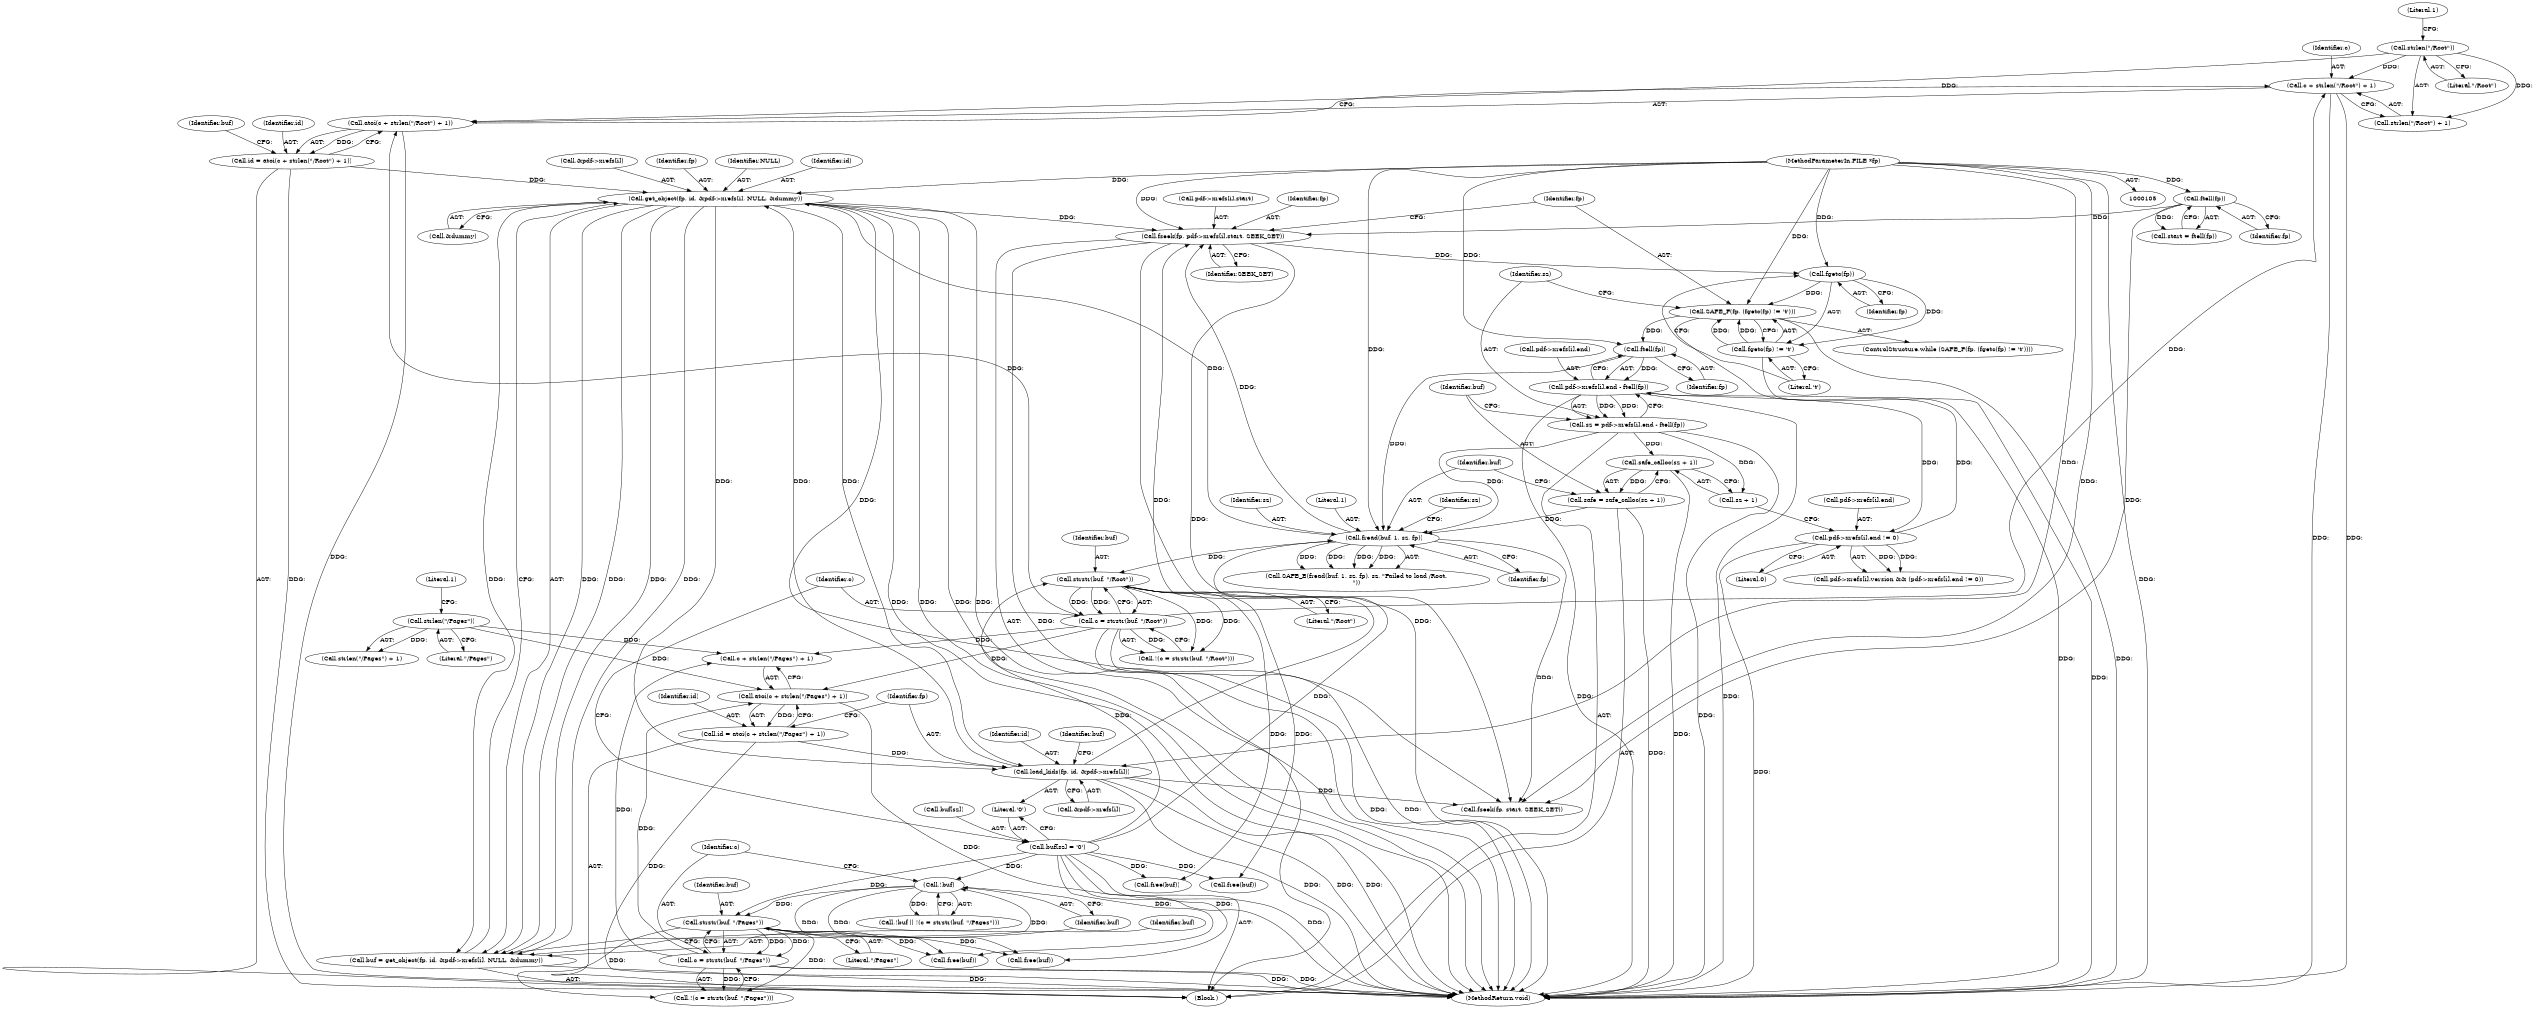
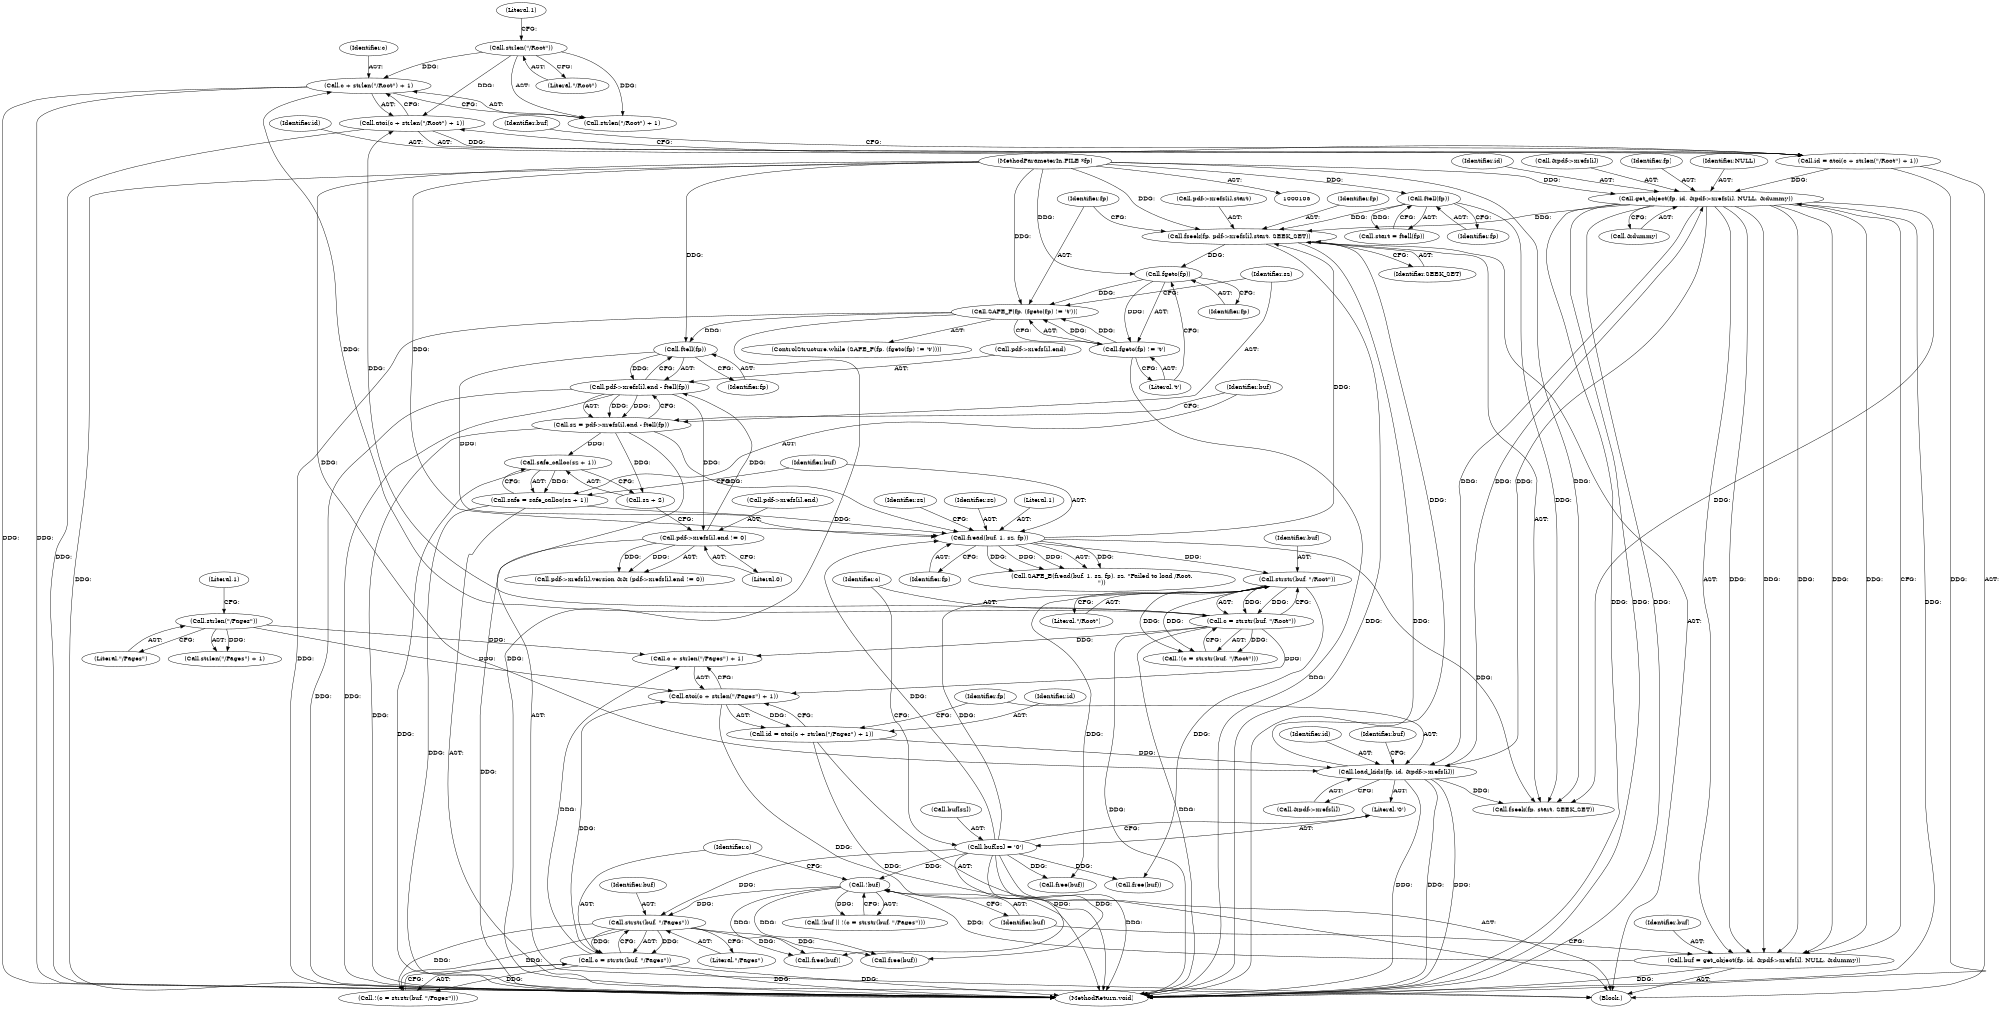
  digraph {
    n1 [label="(Call,c + strlen(\"/Root\") + 1)"]
    n2 [label="(Call,atoi(c + strlen(\"/Root\") + 1))"]
    n3 [label="(MethodReturn,void)"]
    n4 [label="(Call,strlen(\"/Root\") + 1)"]
    n5 [label="(Call,id = atoi(c + strlen(\"/Root\") + 1))"]
    n6 [label="(Call,c = strstr(buf, \"/Root\"))"]
    n7 [label="(Call,strstr(buf, \"/Root\"))"]
    n8 [label="(Call,atoi(c + strlen(\"/Pages\") + 1))"]
    n9 [label="(Call,!(c = strstr(buf, \"/Root\")))"]
    n10 [label="(Call,c + strlen(\"/Pages\") + 1)"]
    n11 [label="(Literal,\"/Root\")"]
    n12 [label="(Call,free(buf))"]
    n13 [label="(Call,free(buf))"]
    n14 [label="(Call,id = atoi(c + strlen(\"/Pages\") + 1))"]
    n15 [label="(Call,fread(buf, 1, sz, fp))"]
    n16 [label="(Call,fseek(fp, pdf->xrefs[i].start, SEEK_SET))"]
    n17 [label="(Call,get_object(fp, id, &pdf->xrefs[i], NULL, &dummy))"]
    n18 [label="(Call,SAFE_E(fread(buf, 1, sz, fp), sz, \"Failed to load /Root.\n\"))"]
    n19 [label="(Call,fseek(fp, start, SEEK_SET))"]
    n20 [label="(Identifier,fp)"]
    n21 [label="(Block,)"]
    n22 [label="(Call,fgetc(fp))"]
    n23 [label="(Identifier,SEEK_SET)"]
    n24 [label="(Call,load_kids(fp, id, &pdf->xrefs[i]))"]
    n25 [label="(Call,buf = get_object(fp, id, &pdf->xrefs[i], NULL, &dummy))"]
    n26 [label="(Call,&dummy)"]
    n27 [label="(Call,buf[sz] = '\0')"]
    n28 [label="(Call,strstr(buf, \"/Pages\"))"]
    n29 [label="(Call,!buf)"]
    n30 [label="(Literal,'\0')"]
    n31 [label="(Call,free(buf))"]
    n32 [label="(Call,free(buf))"]
    n33 [label="(Call,c = strstr(buf, \"/Pages\"))"]
    n34 [label="(Call,!(c = strstr(buf, \"/Pages\")))"]
    n35 [label="(Literal,\"/Pages\")"]
    n36 [label="(Call,!buf || !(c = strstr(buf, \"/Pages\")))"]
    n37 [label="(Identifier,buf)"]
    n38 [label="(Call,safe = safe_calloc(sz + 1))"]
    n39 [label="(Call,safe_calloc(sz + 1))"]
-   n40 [label="(Call,sz + 1)"]
+   n40 [label="(Call,sz + 2)"]
    n41 [label="(Call,pdf->xrefs[i].end != 0)"]
    n42 [label="(Call,sz = pdf->xrefs[i].end - ftell(fp))"]
    n43 [label="(Call,pdf->xrefs[i].end - ftell(fp))"]
    n44 [label="(Call,ftell(fp))"]
    n45 [label="(Call,pdf->xrefs[i].version && (pdf->xrefs[i].end != 0))"]
    n46 [label="(Literal,0)"]
    n47 [label="(Identifier,fp)"]
    n48 [label="(Call,SAFE_F(fp, (fgetc(fp) != 't')))"]
    n49 [label="(Call,fgetc(fp) != 't')"]
    n50 [label="(ControlStructure,while (SAFE_F(fp, (fgetc(fp) != 't'))))"]
    n51 [label="(Literal,'t')"]
    n52 [label="(Identifier,fp)"]
    n53 [label="(Call,&pdf->xrefs[i])"]
    n54 [label="(MethodParameterIn,FILE *fp)"]
    n55 [label="(Call,ftell(fp))"]
    1000105
    n57 [label="(Call,start = ftell(fp))"]
    n58 [label="(Identifier,fp)"]
    n59 [label="(Call,strlen(\"/Root\"))"]
    n60 [label="(Literal,\"/Root\")"]
    n61 [label="(Call,strlen(\"/Pages\"))"]
    n62 [label="(Literal,\"/Pages\")"]
    n63 [label="(Call,strlen(\"/Pages\") + 1)"]
    n64 [label="(Identifier,buf)"]
    n65 [label="(Identifier,sz)"]
    n66 [label="(Call,buf[sz])"]
    n67 [label="(Identifier,c)"]
    n68 [label="(Identifier,buf)"]
    n69 [label="(Call,pdf->xrefs[i].end)"]
    n70 [label="(Call,pdf->xrefs[i].end)"]
    n71 [label="(Identifier,fp)"]
    n72 [label="(Identifier,c)"]
    n73 [label="(Identifier,sz)"]
    n74 [label="(Literal,1)"]
    n75 [label="(Identifier,id)"]
    n76 [label="(Identifier,id)"]
    n77 [label="(Identifier,id)"]
    n78 [label="(Literal,1)"]
    n79 [label="(Call,&pdf->xrefs[i])"]
    n80 [label="(Identifier,buf)"]
    n81 [label="(Identifier,fp)"]
    n82 [label="(Identifier,buf)"]
    n83 [label="(Literal,1)"]
    n84 [label="(Identifier,c)"]
    n85 [label="(Identifier,id)"]
    n86 [label="(Identifier,buf)"]
    n87 [label="(Identifier,buf)"]
    n88 [label="(Identifier,fp)"]
    n89 [label="(Call,pdf->xrefs[i].start)"]
    n90 [label="(Identifier,fp)"]
    n91 [label="(Identifier,buf)"]
    n92 [label="(Identifier,sz)"]
    n93 [label="(Identifier,NULL)"]
    n1 -> n2 [label="AST: "]
    n1 -> n3 [label="DDG: "]
    n1 -> n3 [label="DDG: "]
    n1 -> n4 [label="CFG: "]
    n2 -> n1 [label="CFG: "]
    n2 -> n3 [label="DDG: "]
    n2 -> n5 [label="AST: "]
    n2 -> n5 [label="DDG: "]
    n4 -> n1 [label="AST: "]
    n5 -> n2 [label="CFG: "]
    n5 -> n3 [label="DDG: "]
    n5 -> n17 [label="DDG: "]
    n5 -> n21 [label="AST: "]
    n6 -> n1 [label="DDG: "]
    n6 -> n2 [label="DDG: "]
    n6 -> n3 [label="DDG: "]
    n6 -> n3 [label="DDG: "]
    n6 -> n7 [label="CFG: "]
    n6 -> n8 [label="DDG: "]
    n6 -> n9 [label="AST: "]
    n6 -> n9 [label="DDG: "]
    n6 -> n10 [label="DDG: "]
    n7 -> n6 [label="AST: "]
    n7 -> n6 [label="DDG: "]
    n7 -> n6 [label="DDG: "]
    n7 -> n9 [label="DDG: "]
    n7 -> n9 [label="DDG: "]
    n7 -> n11 [label="CFG: "]
    n7 -> n12 [label="DDG: "]
    n7 -> n13 [label="DDG: "]
    n8 -> n3 [label="DDG: "]
    n8 -> n10 [label="CFG: "]
    n8 -> n14 [label="AST: "]
    n8 -> n14 [label="DDG: "]
    n9 -> n6 [label="CFG: "]
    n10 -> n8 [label="AST: "]
    n11 -> n7 [label="AST: "]
    n14 -> n3 [label="DDG: "]
    n14 -> n8 [label="CFG: "]
    n14 -> n21 [label="AST: "]
    n14 -> n24 [label="DDG: "]
    n15 -> n7 [label="DDG: "]
    n15 -> n16 [label="DDG: "]
-   n15 -> n17 [label="DDG: "]
    n15 -> n18 [label="AST: "]
    n15 -> n18 [label="DDG: "]
    n15 -> n18 [label="DDG: "]
    n15 -> n18 [label="DDG: "]
    n15 -> n18 [label="DDG: "]
    n15 -> n19 [label="DDG: "]
    n15 -> n20 [label="CFG: "]
    n16 -> n3 [label="DDG: "]
    n16 -> n3 [label="DDG: "]
-   n16 -> n19 [label="DDG: "]
+   n16 -> n19 [label="AST: "]
    n16 -> n21 [label="AST: "]
    n16 -> n22 [label="DDG: "]
    n16 -> n23 [label="CFG: "]
    n17 -> n3 [label="DDG: "]
    n17 -> n3 [label="DDG: "]
    n17 -> n3 [label="DDG: "]
    n17 -> n3 [label="DDG: "]
    n17 -> n16 [label="DDG: "]
    n17 -> n19 [label="DDG: "]
    n17 -> n24 [label="DDG: "]
    n17 -> n24 [label="DDG: "]
    n17 -> n25 [label="AST: "]
    n17 -> n25 [label="DDG: "]
    n17 -> n25 [label="DDG: "]
    n17 -> n25 [label="DDG: "]
    n17 -> n25 [label="DDG: "]
    n17 -> n25 [label="DDG: "]
    n17 -> n26 [label="CFG: "]
    n20 -> n15 [label="AST: "]
    n22 -> n48 [label="DDG: "]
    n22 -> n49 [label="AST: "]
    n22 -> n49 [label="DDG: "]
    n22 -> n52 [label="CFG: "]
    n23 -> n16 [label="AST: "]
    n24 -> n3 [label="DDG: "]
    n24 -> n3 [label="DDG: "]
    n24 -> n3 [label="DDG: "]
    n24 -> n16 [label="DDG: "]
    n24 -> n17 [label="DDG: "]
    n24 -> n19 [label="DDG: "]
    n24 -> n30 [label="AST: "]
    n24 -> n53 [label="CFG: "]
    n25 -> n3 [label="DDG: "]
    n25 -> n17 [label="CFG: "]
    n25 -> n21 [label="AST: "]
    n25 -> n29 [label="DDG: "]
    n26 -> n17 [label="AST: "]
    n27 -> n3 [label="DDG: "]
    n27 -> n7 [label="DDG: "]
    n27 -> n12 [label="DDG: "]
    n27 -> n13 [label="DDG: "]
    n27 -> n15 [label="DDG: "]
    n27 -> n21 [label="AST: "]
    n27 -> n28 [label="DDG: "]
    n27 -> n29 [label="DDG: "]
    n27 -> n30 [label="CFG: "]
    n27 -> n31 [label="DDG: "]
    n27 -> n32 [label="DDG: "]
    n28 -> n31 [label="DDG: "]
    n28 -> n32 [label="DDG: "]
    n28 -> n33 [label="AST: "]
    n28 -> n33 [label="DDG: "]
    n28 -> n33 [label="DDG: "]
    n28 -> n34 [label="DDG: "]
    n28 -> n34 [label="DDG: "]
    n28 -> n35 [label="CFG: "]
    n29 -> n28 [label="DDG: "]
    n29 -> n31 [label="DDG: "]
    n29 -> n32 [label="DDG: "]
    n29 -> n36 [label="AST: "]
    n29 -> n36 [label="DDG: "]
    n29 -> n37 [label="CFG: "]
    n30 -> n27 [label="AST: "]
    n33 -> n3 [label="DDG: "]
    n33 -> n3 [label="DDG: "]
    n33 -> n8 [label="DDG: "]
    n33 -> n10 [label="DDG: "]
    n33 -> n28 [label="CFG: "]
    n33 -> n34 [label="AST: "]
    n33 -> n34 [label="DDG: "]
    n34 -> n33 [label="CFG: "]
    n35 -> n28 [label="AST: "]
    n36 -> n29 [label="CFG: "]
    n37 -> n25 [label="CFG: "]
    n37 -> n29 [label="AST: "]
    n38 -> n3 [label="DDG: "]
    n38 -> n15 [label="DDG: "]
    n38 -> n21 [label="AST: "]
    n38 -> n39 [label="CFG: "]
    n39 -> n3 [label="DDG: "]
    n39 -> n38 [label="AST: "]
    n39 -> n38 [label="DDG: "]
    n39 -> n40 [label="CFG: "]
    n40 -> n39 [label="AST: "]
    n40 -> n41 [label="CFG: "]
    n41 -> n3 [label="DDG: "]
    n41 -> n43 [label="DDG: "]
    n41 -> n45 [label="AST: "]
    n41 -> n45 [label="DDG: "]
    n41 -> n45 [label="DDG: "]
    n41 -> n46 [label="CFG: "]
    n42 -> n3 [label="DDG: "]
    n42 -> n15 [label="DDG: "]
    n42 -> n21 [label="AST: "]
    n42 -> n39 [label="DDG: "]
    n42 -> n40 [label="DDG: "]
    n42 -> n43 [label="CFG: "]
    n43 -> n3 [label="DDG: "]
    n43 -> n3 [label="DDG: "]
    n43 -> n41 [label="DDG: "]
    n43 -> n42 [label="AST: "]
    n43 -> n42 [label="DDG: "]
    n43 -> n42 [label="DDG: "]
    n43 -> n44 [label="CFG: "]
    n44 -> n15 [label="DDG: "]
    n44 -> n43 [label="AST: "]
    n44 -> n43 [label="DDG: "]
    n44 -> n47 [label="CFG: "]
    n46 -> n41 [label="AST: "]
    n47 -> n44 [label="AST: "]
    n48 -> n3 [label="DDG: "]
    n48 -> n3 [label="DDG: "]
    n48 -> n44 [label="DDG: "]
    n48 -> n49 [label="CFG: "]
    n48 -> n50 [label="AST: "]
    n49 -> n3 [label="DDG: "]
    n49 -> n48 [label="AST: "]
    n49 -> n48 [label="DDG: "]
    n49 -> n48 [label="DDG: "]
    n49 -> n51 [label="CFG: "]
    n51 -> n22 [label="CFG: "]
    n51 -> n49 [label="AST: "]
    n52 -> n22 [label="AST: "]
    n53 -> n24 [label="AST: "]
    n54 -> n3 [label="DDG: "]
    n54 -> n15 [label="DDG: "]
    n54 -> n16 [label="DDG: "]
    n54 -> n17 [label="DDG: "]
    n54 -> n19 [label="DDG: "]
    n54 -> n22 [label="DDG: "]
    n54 -> n24 [label="DDG: "]
    n54 -> n44 [label="DDG: "]
    n54 -> n48 [label="DDG: "]
    n54 -> n55 [label="DDG: "]
    n54 -> 1000105 [label="AST: "]
    n55 -> n16 [label="DDG: "]
    n55 -> n19 [label="DDG: "]
    n55 -> n57 [label="AST: "]
    n55 -> n57 [label="DDG: "]
    n55 -> n58 [label="CFG: "]
    n57 -> n55 [label="CFG: "]
    n58 -> n55 [label="AST: "]
    n59 -> n1 [label="DDG: "]
    n59 -> n2 [label="DDG: "]
    n59 -> n4 [label="AST: "]
    n59 -> n4 [label="DDG: "]
    n59 -> n60 [label="CFG: "]
    n60 -> n59 [label="AST: "]
    n61 -> n8 [label="DDG: "]
    n61 -> n10 [label="DDG: "]
    n61 -> n62 [label="CFG: "]
    n61 -> n63 [label="AST: "]
    n61 -> n63 [label="DDG: "]
    n62 -> n61 [label="AST: "]
    n64 -> n7 [label="AST: "]
    n65 -> n15 [label="AST: "]
    n66 -> n27 [label="AST: "]
    n67 -> n29 [label="CFG: "]
    n67 -> n33 [label="AST: "]
    n68 -> n28 [label="AST: "]
    n69 -> n41 [label="AST: "]
    n70 -> n43 [label="AST: "]
    n71 -> n14 [label="CFG: "]
    n71 -> n24 [label="AST: "]
    n72 -> n1 [label="AST: "]
    n73 -> n42 [label="AST: "]
    n73 -> n48 [label="CFG: "]
    n74 -> n15 [label="AST: "]
    n75 -> n5 [label="AST: "]
    n76 -> n17 [label="AST: "]
    n77 -> n14 [label="AST: "]
    n78 -> n59 [label="CFG: "]
    n79 -> n17 [label="AST: "]
    n80 -> n5 [label="CFG: "]
    n81 -> n17 [label="AST: "]
    n82 -> n15 [label="AST: "]
    n82 -> n38 [label="CFG: "]
    n83 -> n61 [label="CFG: "]
    n84 -> n6 [label="AST: "]
    n84 -> n27 [label="CFG: "]
    n85 -> n24 [label="AST: "]
    n86 -> n38 [label="AST: "]
    n86 -> n42 [label="CFG: "]
    n87 -> n24 [label="CFG: "]
    n88 -> n16 [label="CFG: "]
    n88 -> n48 [label="AST: "]
    n89 -> n16 [label="AST: "]
    n90 -> n16 [label="AST: "]
    n91 -> n25 [label="AST: "]
    n92 -> n15 [label="CFG: "]
    n93 -> n17 [label="AST: "]
  }
